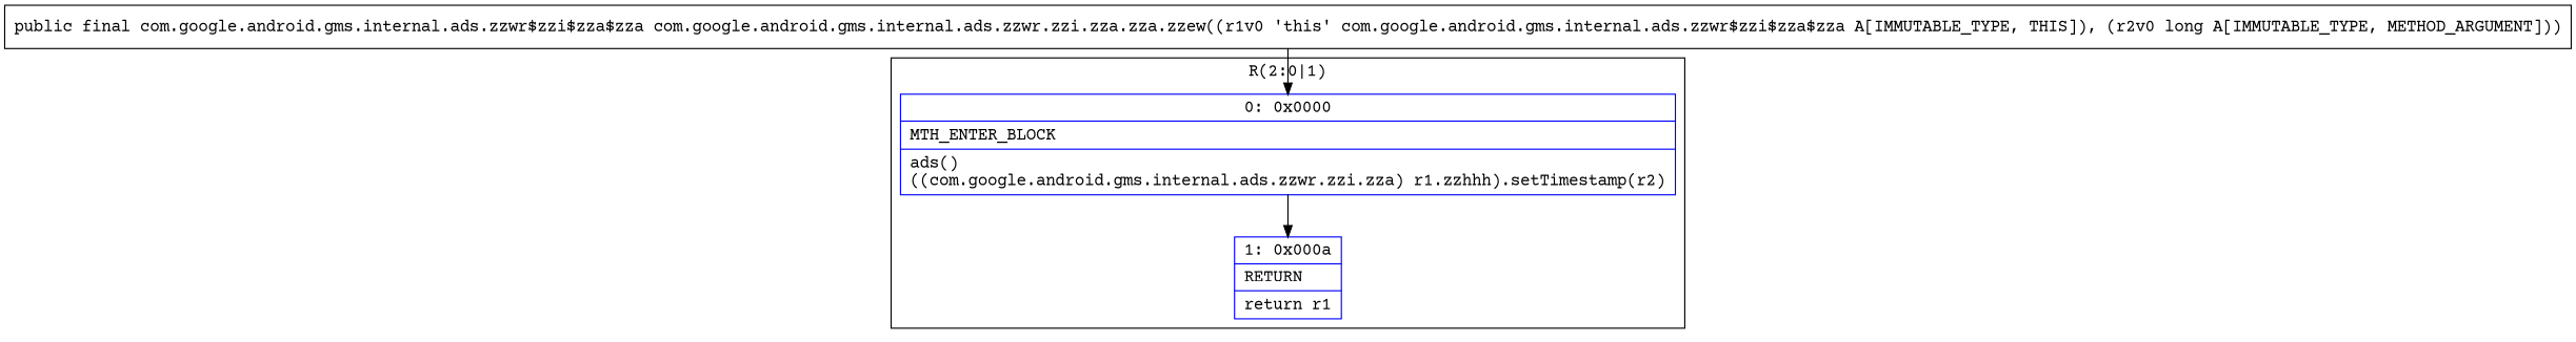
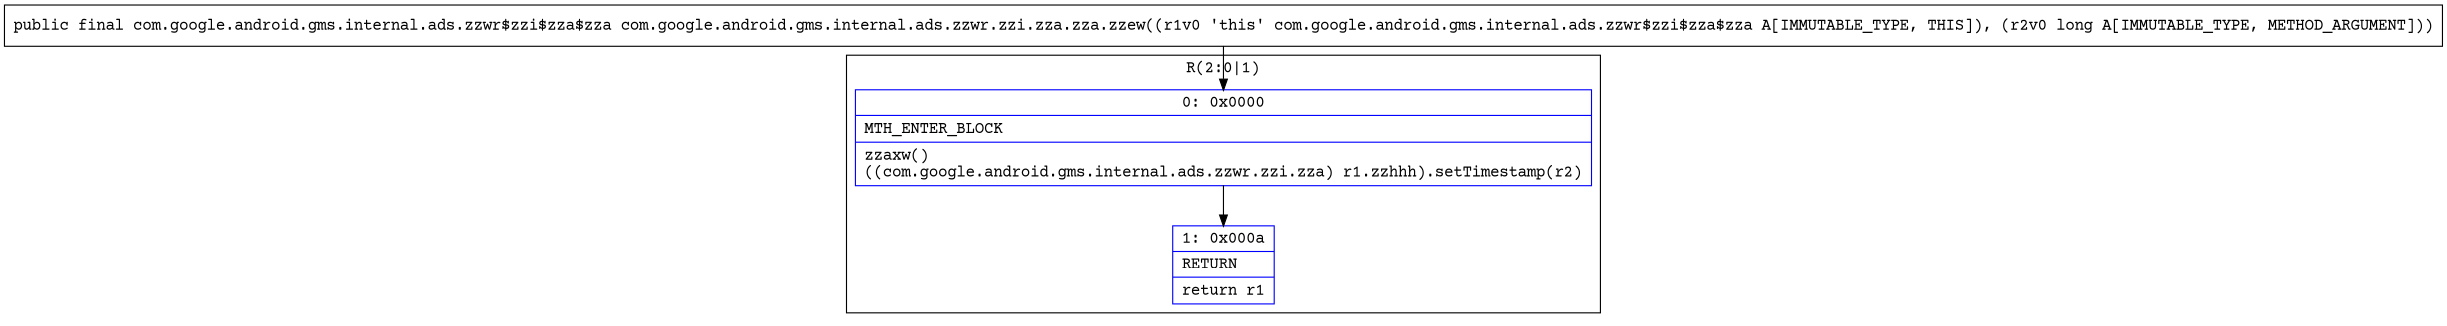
  digraph {
    fontname="Courier Prime"
    node [color=blue shape=record fontname="Courier Prime"]
    edge [fontname="Courier Prime"]
-   n1 [label="{0\:\ 0x0000|MTH_ENTER_BLOCK\l|ads()\l((com.google.android.gms.internal.ads.zzwr.zzi.zza) r1.zzhhh).setTimestamp(r2)\l}"]
+   n1 [label="{0\:\ 0x0000|MTH_ENTER_BLOCK\l|zzaxw()\l((com.google.android.gms.internal.ads.zzwr.zzi.zza) r1.zzhhh).setTimestamp(r2)\l}"]
    n2 [label="{1\:\ 0x000a|RETURN\l|return r1\l}"]
    n3 [label="{public final com.google.android.gms.internal.ads.zzwr$zzi$zza$zza com.google.android.gms.internal.ads.zzwr.zzi.zza.zza.zzew((r1v0 'this' com.google.android.gms.internal.ads.zzwr$zzi$zza$zza A[IMMUTABLE_TYPE, THIS]), (r2v0 long A[IMMUTABLE_TYPE, METHOD_ARGUMENT])) }" color=""]
    subgraph cluster_1 {
      label="R(2:0|1)"
      n1
      n2
    }
    n1 -> n2
    n3 -> n1
  }
